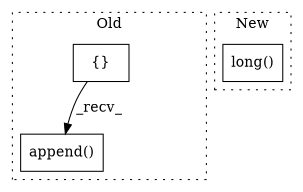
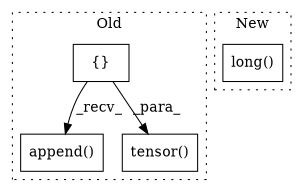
  digraph {
    node [a=75 shape=box]
    n1 [l="18,1" label="append()" s="2224,2310"]
    n2 [a=59 l="2,1" label="{}" s="1994,1994"]
+   n3 [l="13,1" label="tensor()" s="2333,2356"]
    n4 [l=33 label="long()" s=2786]
    subgraph cluster_1 {
      label=Old
      style=dotted
      n1
      n2
+     n3
    }
    subgraph cluster_2 {
      label=New
      style=dotted
      n4
    }
    n2 -> n1 [label=_recv_]
+   n2 -> n3 [label=_para_]
  }
